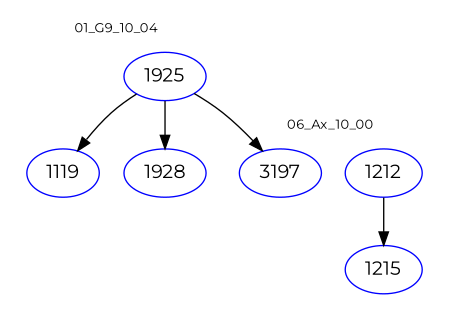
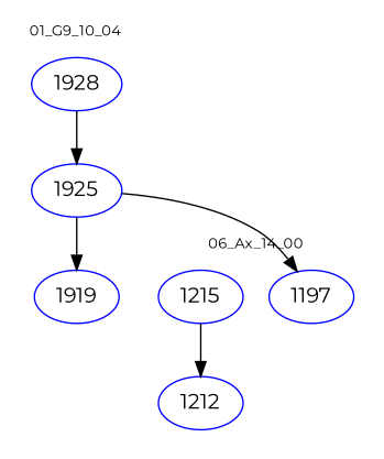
  digraph {
    fontname=Montserrat
    node [color=blue fontname=Montserrat]
    edge [color=black fontname=Montserrat]
    n1 [label=1212]
-   n2 [label=3197]
+   n2 [label=1197]
    n3 [label=1215]
    n4 [label=1925]
-   n5 [label=1119]
+   n5 [label=1919]
    n6 [label=1928]
    subgraph cluster_1 {
      color=white
      fontsize=10
-     label="06_Ax_10_00"
+     label="06_Ax_14_00"
      n1
      n2
      n3
    }
    subgraph cluster_2 {
      color=white
      fontsize=10
      label="01_G9_10_04"
      n4
      n5
      n6
    }
-   n1 -> n3
+   n3 -> n1
    n4 -> n2
    n4 -> n5
-   n4 -> n6
+   n6 -> n4
  }
